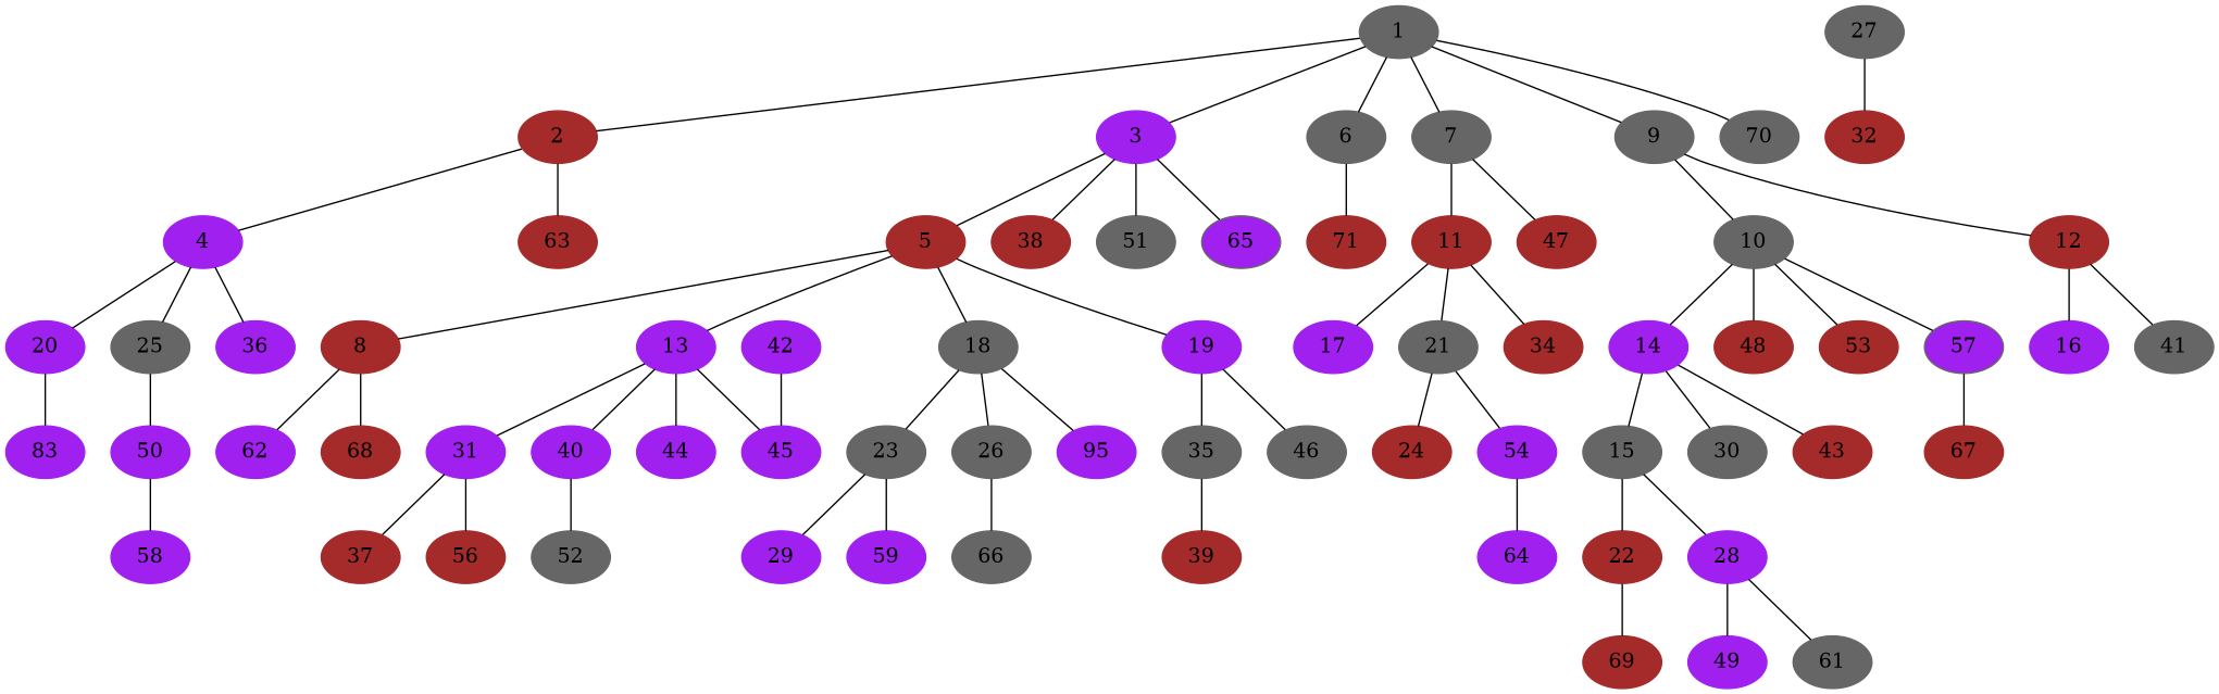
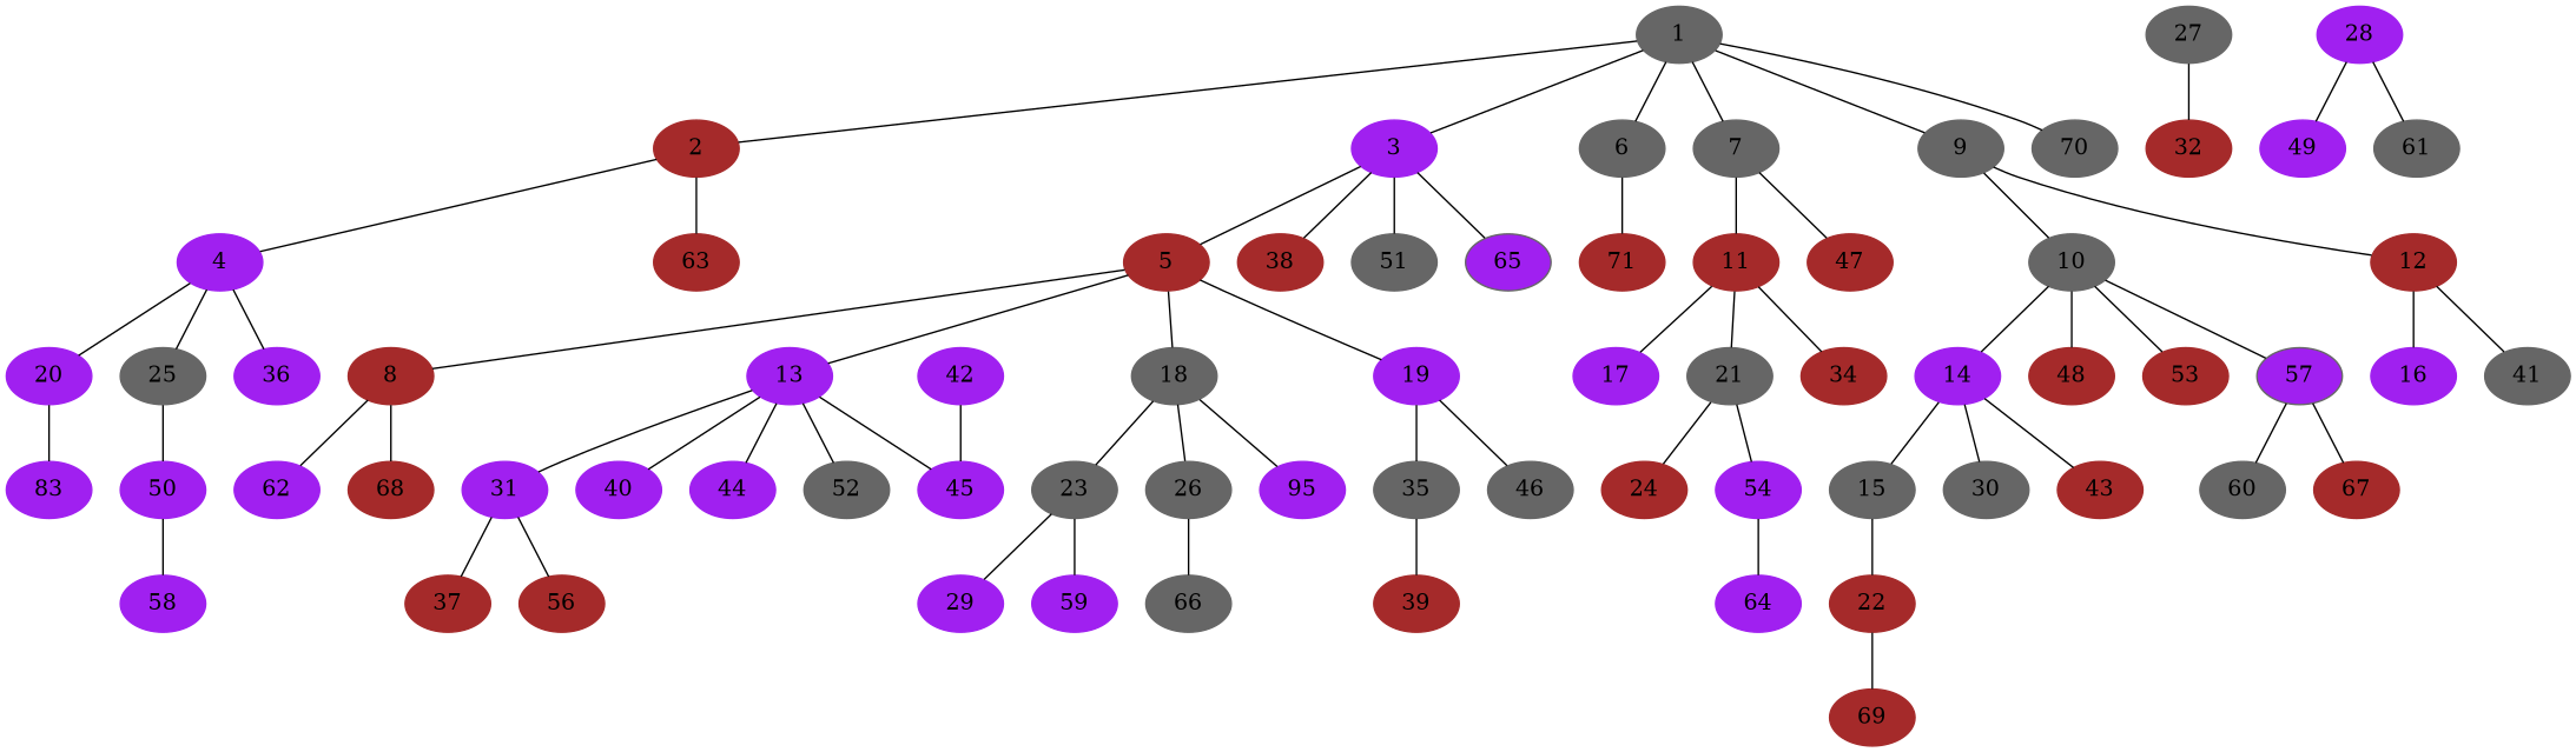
  graph {
    node [color=purple style=filled]
    1 [color=gray40]
    2 [color=brown]
    3
    6 [color=gray40]
    7 [color=gray40]
    9 [color=gray40]
    70 [color=gray40]
    4
    63 [color=brown]
    5 [color=brown]
    38 [color=brown]
    51 [color=gray40]
    65 [color=gray40 fillcolor=purple]
    71 [color=brown]
    11 [color=brown]
    47 [color=brown]
    10 [color=gray40]
    12 [color=brown]
    20
    25 [color=gray40]
    36
    8 [color=brown]
    13
    18 [color=gray40]
    19
    n26 [label=83]
    50
    62
    68 [color=brown]
    31
    40
    44
    52 [color=gray40]
    45
    23 [color=gray40]
    26 [color=gray40]
    n37 [label=95]
    35 [color=gray40]
    46 [color=gray40]
    17
    21 [color=gray40]
    34 [color=brown]
    14
    48 [color=brown]
    53 [color=brown]
    57 [color=gray40 fillcolor=purple]
    16
    41 [color=gray40]
    27 [color=gray40]
    32 [color=brown]
    15 [color=gray40]
    30 [color=gray40]
    43 [color=brown]
+   60 [color=gray40]
    67 [color=brown]
    24 [color=brown]
    54
    37 [color=brown]
    56 [color=brown]
    42
    22 [color=brown]
    28
    69 [color=brown]
    49
    61 [color=gray40]
    29
    59
    66 [color=gray40]
    39 [color=brown]
    64
    58
    1 -- 2
    1 -- 3
    1 -- 6
    1 -- 7
    1 -- 9
    1 -- 70
    2 -- 4
    2 -- 63
    3 -- 5
    3 -- 38
    3 -- 51
    3 -- 65
    6 -- 71
    7 -- 11
    7 -- 47
    9 -- 10
    9 -- 12
    4 -- 20
    4 -- 25
    4 -- 36
    5 -- 8
    5 -- 13
    5 -- 18
    5 -- 19
    11 -- 17
    11 -- 21
    11 -- 34
    10 -- 14
    10 -- 48
    10 -- 53
    10 -- 57
    12 -- 16
    12 -- 41
    20 -- n26
    25 -- 50
    8 -- 62
    8 -- 68
    13 -- 31
    13 -- 40
    13 -- 44
-   40 -- 52
+   13 -- 52
    13 -- 45
    18 -- 23
    18 -- 26
    18 -- n37
    19 -- 35
    19 -- 46
    50 -- 58
    31 -- 37
    31 -- 56
    23 -- 29
    23 -- 59
    26 -- 66
    35 -- 39
    21 -- 24
    21 -- 54
    14 -- 15
    14 -- 30
    14 -- 43
+   57 -- 60
    57 -- 67
    27 -- 32
    15 -- 22
-   15 -- 28
    54 -- 64
    42 -- 45
    22 -- 69
    28 -- 49
    28 -- 61
  }
